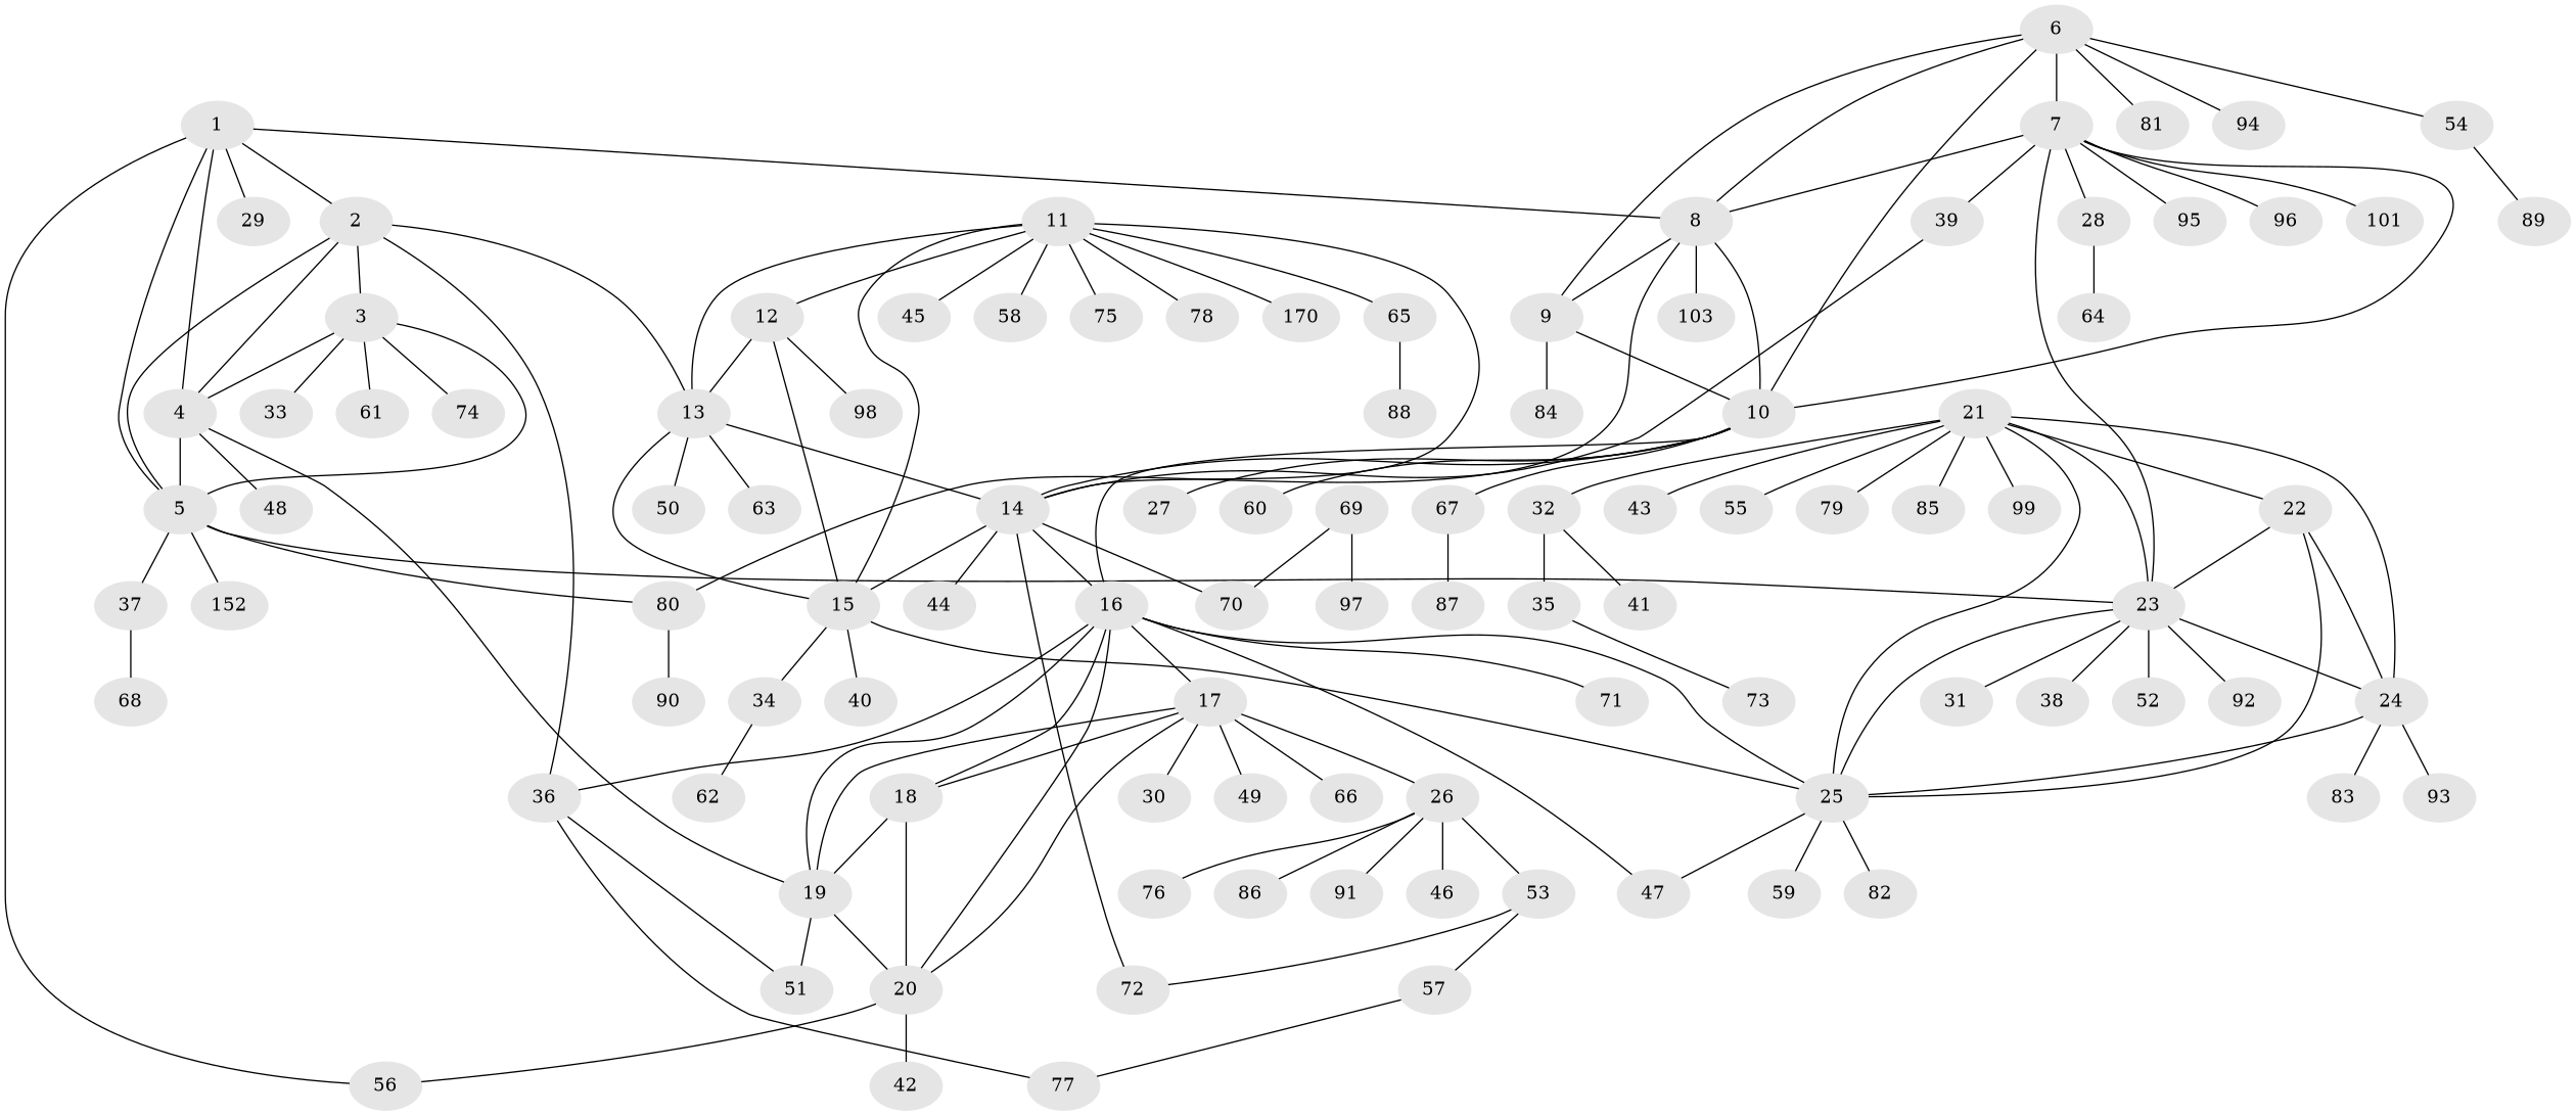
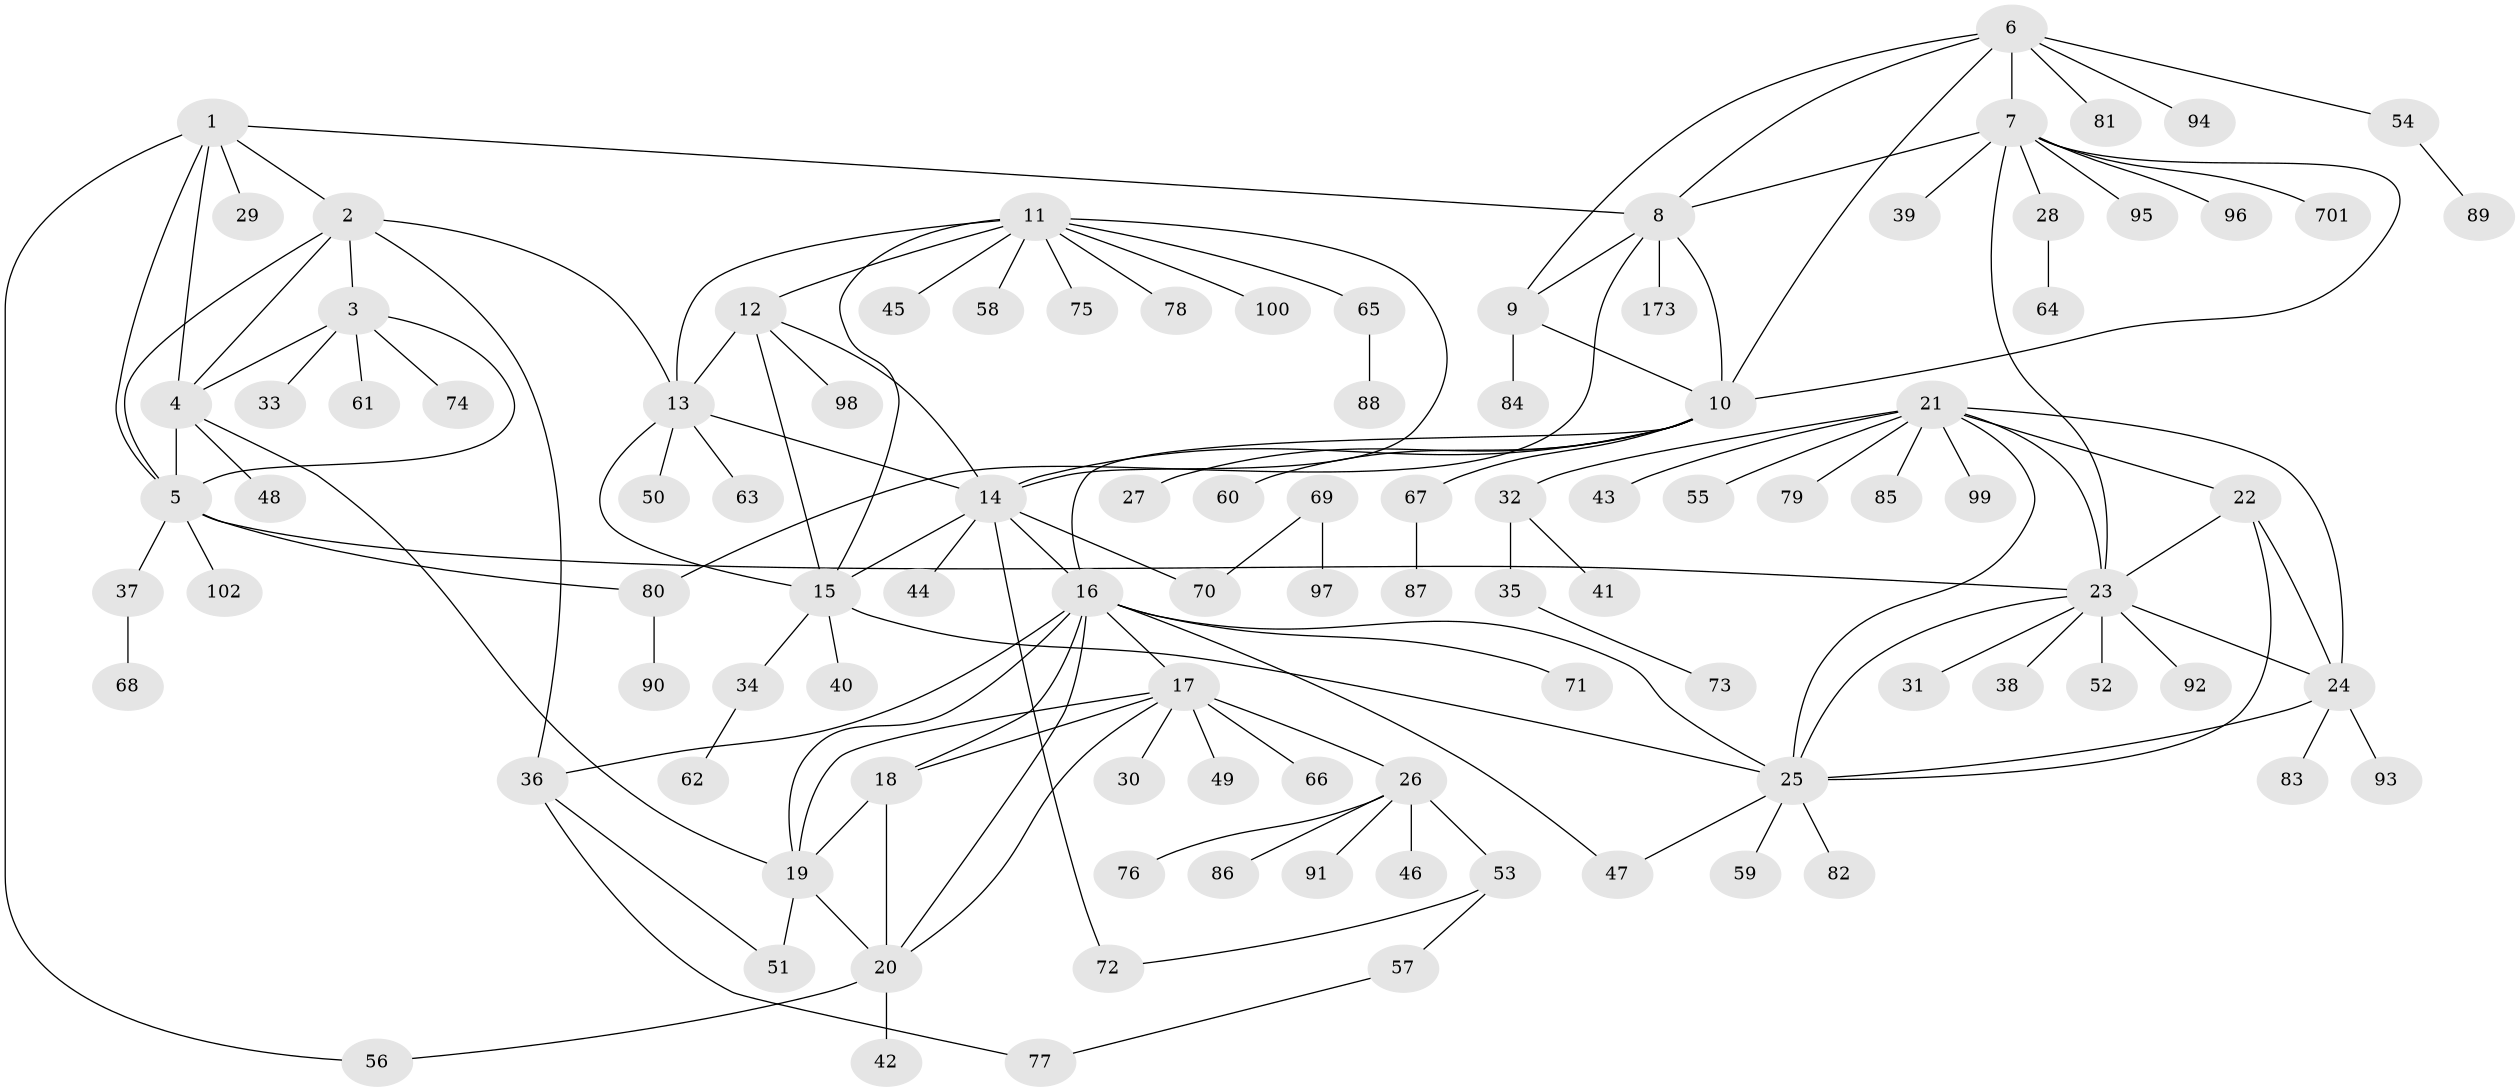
  graph {
    node [color=gray90 style=filled]
    1
    2
    4
    5
    8
    29
    56
    3
    13
    36
    33
    61
    74
    19
    48
    23
    37
    80
-   102 [label=152]
+   102
    9
    10
-   103
+   103 [label=173]
    14
    15
    50
    63
    51
    77
    20
    25
    24
    31
    38
    52
    92
    68
    90
    6
    7
    54
    81
    94
    28
    39
    95
    96
-   101
+   101 [label=701]
    84
    16
    27
    60
    67
    89
    64
    44
    70
    72
    17
    18
    47
    71
    87
    11
    12
    45
    58
    65
    75
    78
-   100 [label=170]
+   100
    98
    34
    40
    88
    59
    82
    62
    26
    30
    49
    66
    42
    46
    53
    76
    86
    91
    21
    22
    32
    43
    55
    79
    85
    99
    83
    93
    35
    41
    57
    73
    69
    97
    1 -- 2
    1 -- 4
    1 -- 5
    1 -- 8
    1 -- 29
    1 -- 56
    2 -- 4
    2 -- 5
    2 -- 3
    2 -- 13
    2 -- 36
    4 -- 5
    4 -- 19
    4 -- 48
    5 -- 23
    5 -- 37
    5 -- 80
    5 -- 102
    8 -- 80
    8 -- 9
    8 -- 10
    8 -- 103
    3 -- 4
    3 -- 5
    3 -- 33
    3 -- 61
    3 -- 74
    13 -- 14
    13 -- 15
    13 -- 50
    13 -- 63
    36 -- 51
    36 -- 77
    19 -- 51
    19 -- 20
    23 -- 25
    23 -- 24
    23 -- 31
    23 -- 38
    23 -- 52
    23 -- 92
    37 -- 68
    80 -- 90
    9 -- 10
    9 -- 84
    10 -- 14
    10 -- 16
    10 -- 27
    10 -- 60
    10 -- 67
    14 -- 15
    14 -- 16
    14 -- 44
    14 -- 70
    14 -- 72
    15 -- 25
    15 -- 34
    15 -- 40
    20 -- 56
    20 -- 42
    25 -- 47
    25 -- 59
    25 -- 82
    24 -- 25
    24 -- 83
    24 -- 93
    6 -- 8
    6 -- 9
    6 -- 10
    6 -- 7
    6 -- 54
    6 -- 81
    6 -- 94
    7 -- 8
    7 -- 23
    7 -- 10
    7 -- 28
    7 -- 39
    7 -- 95
    7 -- 96
    7 -- 101
    54 -- 89
    28 -- 64
    16 -- 36
    16 -- 19
    16 -- 20
    16 -- 25
    16 -- 17
    16 -- 18
    16 -- 47
    16 -- 71
    67 -- 87
    17 -- 19
    17 -- 20
    17 -- 18
    17 -- 26
    17 -- 30
    17 -- 49
    17 -- 66
    18 -- 19
    18 -- 20
    11 -- 13
    11 -- 14
    11 -- 15
    11 -- 12
    11 -- 45
    11 -- 58
    11 -- 65
    11 -- 75
    11 -- 78
    11 -- 100
    12 -- 13
-   39 -- 14
+   12 -- 14
    12 -- 15
    12 -- 98
    65 -- 88
    34 -- 62
    26 -- 46
    26 -- 53
    26 -- 76
    26 -- 86
    26 -- 91
    53 -- 72
    53 -- 57
    21 -- 23
    21 -- 25
    21 -- 24
    21 -- 22
    21 -- 32
    21 -- 43
    21 -- 55
    21 -- 79
    21 -- 85
    21 -- 99
    22 -- 23
    22 -- 25
    22 -- 24
    32 -- 35
    32 -- 41
    35 -- 73
    57 -- 77
    69 -- 70
    69 -- 97
  }
